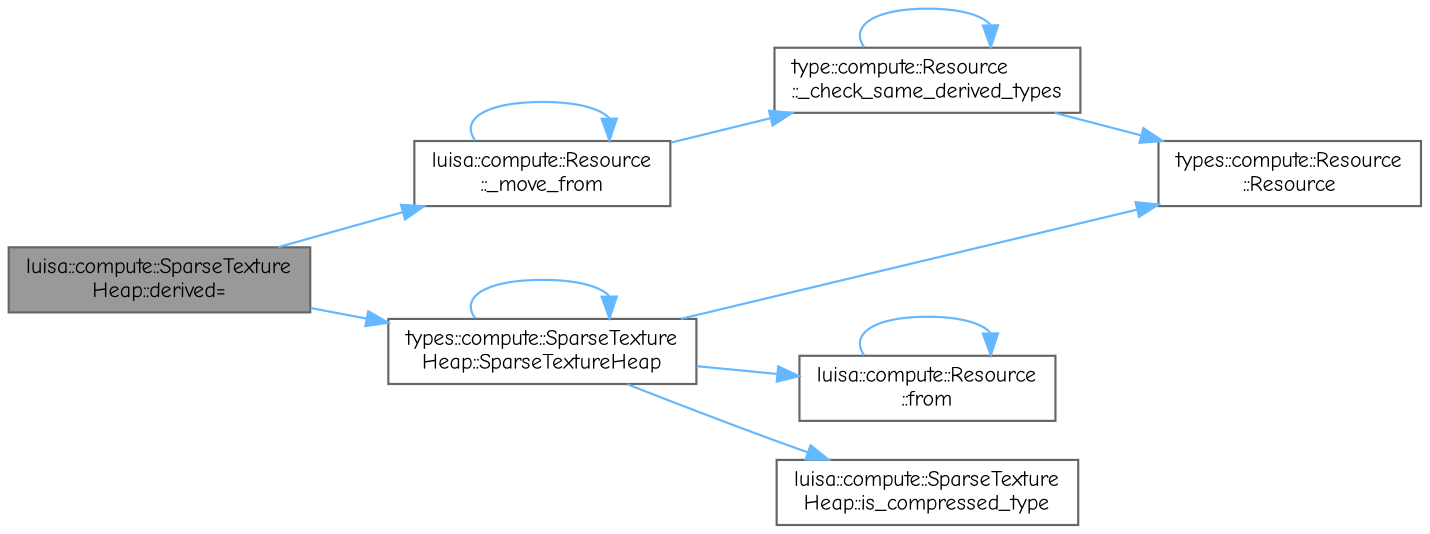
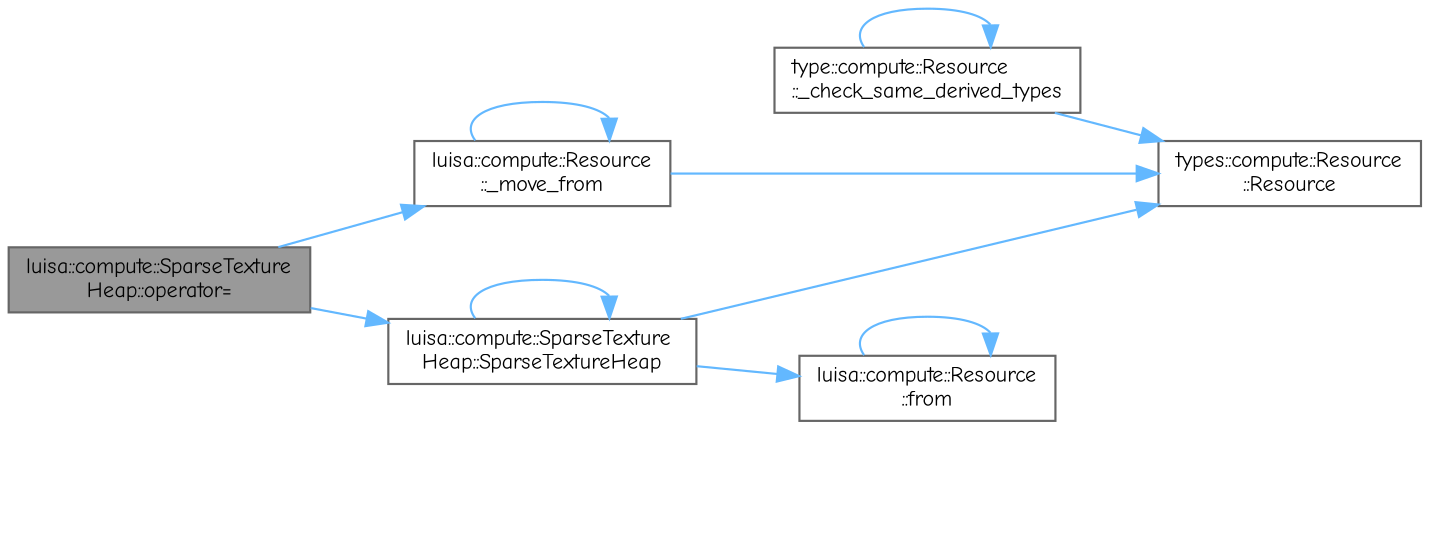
  digraph {
    fontname="Comic Neue"
    rankdir=LR
    node [color=grey40 fillcolor=white fontname="Comic Neue" fontsize=10 shape=box style=filled]
    edge [color=steelblue1 fontname="Comic Neue" fontsize=10 labelfontname=Helvetica labelfontsize=10 style=solid]
-   n1 [color=gray40 fillcolor=grey60 fontcolor=black height=0.2 label="luisa::compute::SparseTexture\lHeap::derived=" width=0.4]
+   n1 [color=gray40 fillcolor=grey60 fontcolor=black height=0.2 label="luisa::compute::SparseTexture\lHeap::operator=" width=0.4]
    n2 [height=0.2 label="luisa::compute::Resource\l::_move_from" width=0.4]
-   n3 [height=0.2 label="types::compute::SparseTexture\lHeap::SparseTextureHeap" width=0.4]
+   n3 [height=0.2 label="luisa::compute::SparseTexture\lHeap::SparseTextureHeap" width=0.4]
    n4 [height=0.2 label="type::compute::Resource\l::_check_same_derived_types" width=0.4]
    n5 [height=0.2 label="types::compute::Resource\l::Resource" width=0.4]
    n6 [height=0.2 label="luisa::compute::Resource\l::from" width=0.4]
-   n7 [height=0.2 label="luisa::compute::SparseTexture\lHeap::is_compressed_type" width=0.4]
    n1 -> n2
    n1 -> n3
    n2 -> n2
-   n2 -> n4
+   n2 -> n5
    n3 -> n3
    n3 -> n5
    n3 -> n6
-   n3 -> n7
    n4 -> n4
    n4 -> n5
    n6 -> n6
  }
